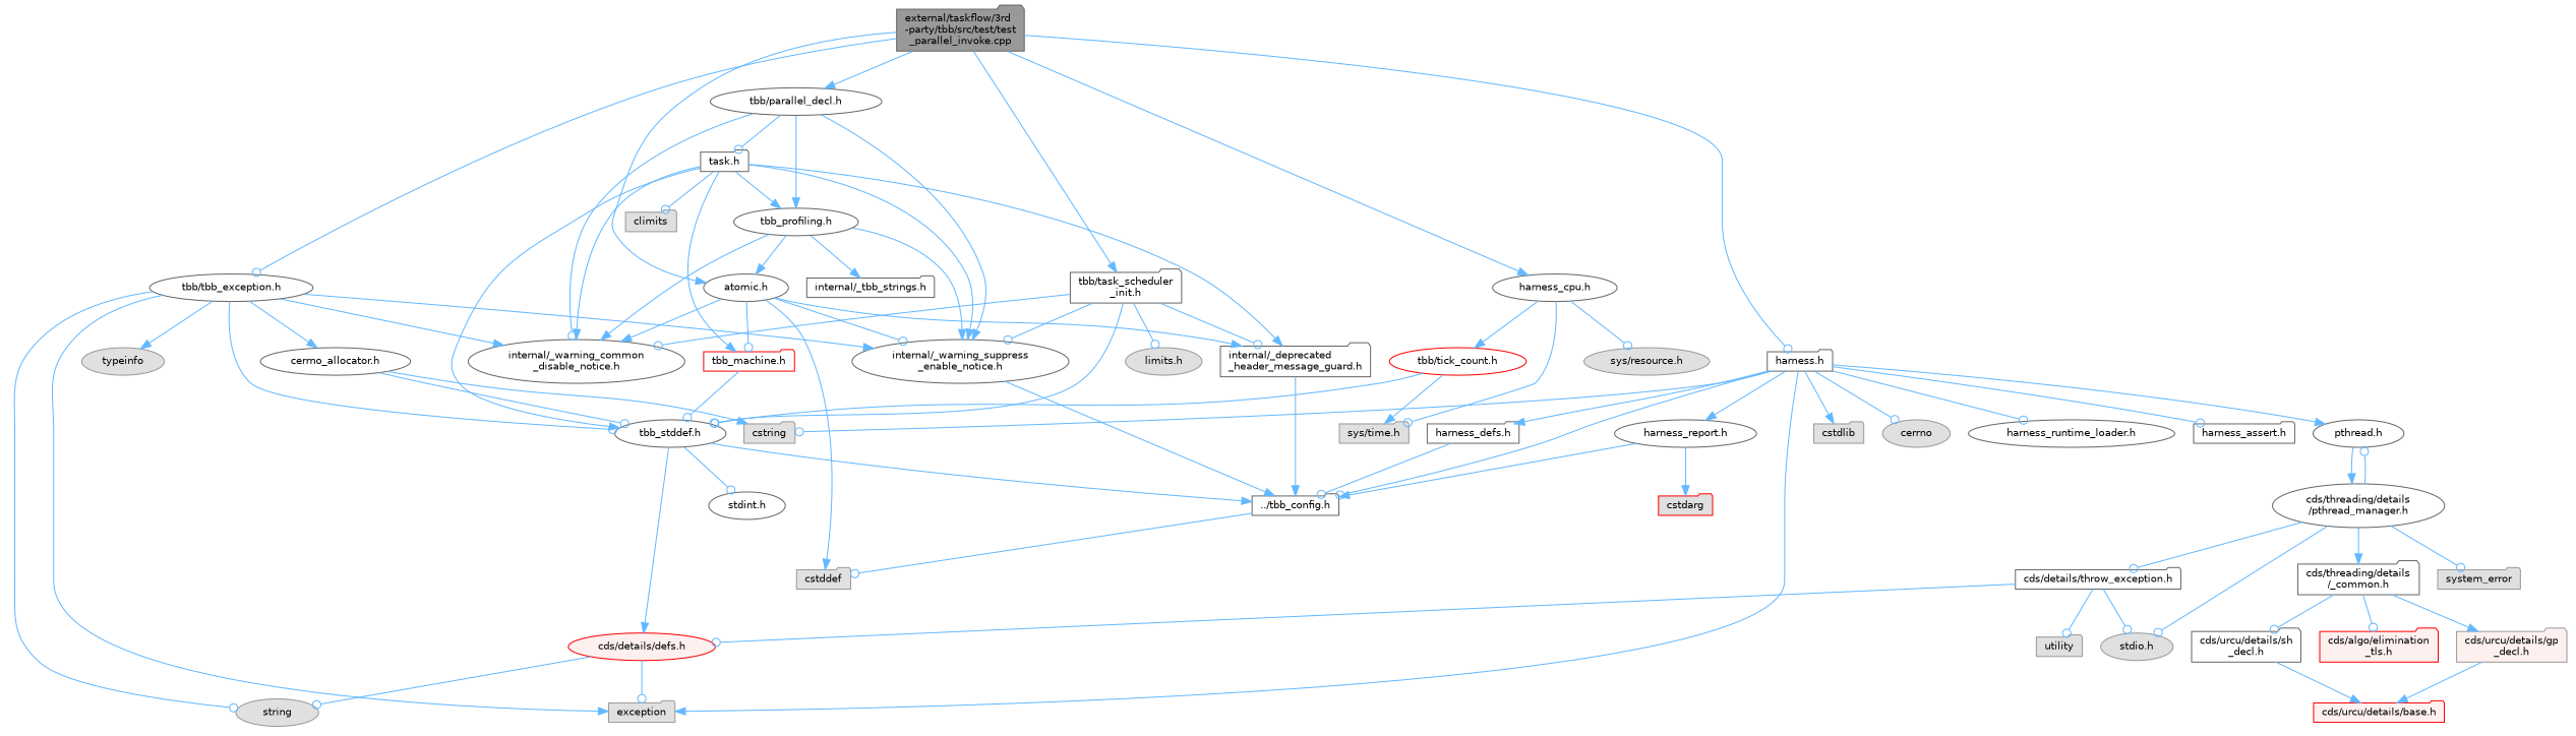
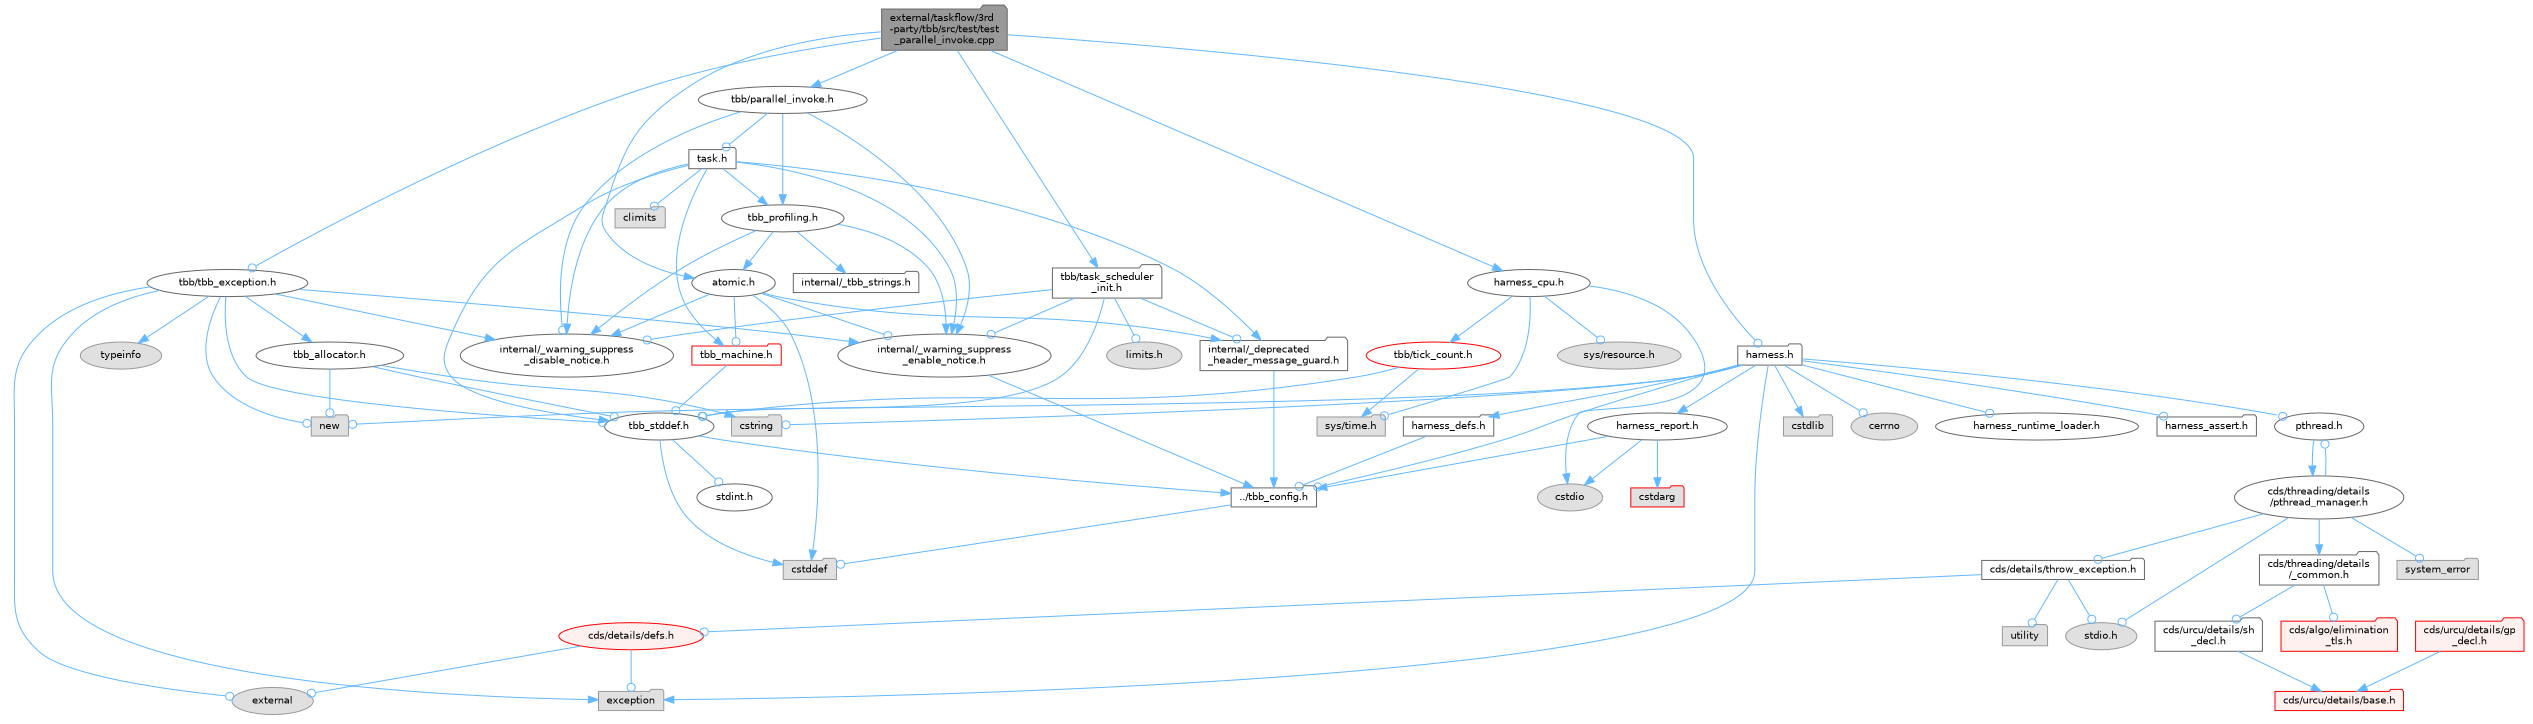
  digraph {
    node [color=grey40 fillcolor=white fontname=Helvetica fontsize=10 shape=folder style=filled]
    edge [arrowhead=normal color=steelblue1 fontname=Helvetica fontsize=10 labelfontname=Helvetica labelfontsize=10 style=solid]
    n1 [color=gray40 fillcolor=grey60 fontcolor=black height=0.2 label="external/taskflow/3rd\l-party/tbb/src/test/test\l_parallel_invoke.cpp" width=0.4]
-   n2 [height=0.2 label="tbb/parallel_decl.h" shape=ellipse width=0.4]
+   n2 [height=0.2 label="tbb/parallel_invoke.h" shape=ellipse width=0.4]
    n3 [height=0.2 label="atomic.h" shape=ellipse width=0.4]
    n4 [height=0.2 label="tbb/task_scheduler\l_init.h" width=0.4]
    n5 [height=0.2 label="tbb/tbb_exception.h" shape=ellipse width=0.4]
    n6 [height=0.2 label="harness.h" width=0.4]
    n7 [height=0.2 label="harness_cpu.h" shape=ellipse width=0.4]
    n8 [height=0.2 label="internal/_warning_suppress\l_enable_notice.h" shape=ellipse width=0.4]
    n9 [height=0.2 label="task.h" width=0.4]
    n10 [height=0.2 label="tbb_profiling.h" shape=ellipse width=0.4]
-   n11 [height=0.2 label="internal/_warning_common\l_disable_notice.h" shape=ellipse width=0.4]
+   n11 [height=0.2 label="internal/_warning_suppress\l_disable_notice.h" shape=ellipse width=0.4]
    n12 [color=grey60 fillcolor="#E0E0E0" height=0.2 label=cstddef width=0.4]
    n13 [height=0.2 label="internal/_deprecated\l_header_message_guard.h" width=0.4]
    n14 [color=red height=0.2 label="tbb_machine.h" width=0.4]
    n15 [height=0.2 label="tbb_stddef.h" shape=ellipse width=0.4]
    n16 [color=grey60 fillcolor="#E0E0E0" height=0.2 label="limits.h" shape=ellipse width=0.4]
    n17 [color=grey60 fillcolor="#E0E0E0" height=0.2 label=exception width=0.4]
-   n19 [color=grey60 fillcolor="#E0E0E0" height=0.2 label=string shape=ellipse width=0.4]
-   n20 [height=0.2 label="cerrno_allocator.h" shape=ellipse width=0.4]
+   n18 [color=grey60 fillcolor="#E0E0E0" height=0.2 label=new width=0.4]
+   n19 [color=grey60 fillcolor="#E0E0E0" height=0.2 label=external shape=ellipse width=0.4]
+   n20 [height=0.2 label="tbb_allocator.h" shape=ellipse width=0.4]
    n21 [color=grey60 fillcolor="#E0E0E0" height=0.2 label=typeinfo shape=ellipse width=0.4]
    n22 [height=0.2 label="../tbb_config.h" width=0.4]
    n23 [color=grey60 fillcolor="#E0E0E0" height=0.2 label=cstring width=0.4]
    n24 [height=0.2 label="harness_defs.h" width=0.4]
    n25 [color=grey60 fillcolor="#E0E0E0" height=0.2 label=cstdlib width=0.4]
    n26 [color=grey60 fillcolor="#E0E0E0" height=0.2 label=cerrno shape=ellipse width=0.4]
    n27 [height=0.2 label="pthread.h" shape=ellipse width=0.4]
    n28 [height=0.2 label="harness_runtime_loader.h" shape=ellipse width=0.4]
    n29 [height=0.2 label="harness_report.h" shape=ellipse width=0.4]
    n30 [height=0.2 label="harness_assert.h" width=0.4]
+   n31 [color=grey60 fillcolor="#E0E0E0" height=0.2 label=cstdio shape=ellipse width=0.4]
    n32 [color=grey60 fillcolor="#E0E0E0" height=0.2 label="sys/time.h" width=0.4]
    n33 [color=grey60 fillcolor="#E0E0E0" height=0.2 label="sys/resource.h" shape=ellipse width=0.4]
    n34 [color=red height=0.2 label="tbb/tick_count.h" shape=ellipse width=0.4]
    n35 [color=grey60 fillcolor="#E0E0E0" height=0.2 label=climits width=0.4]
    n36 [height=0.2 label="internal/_tbb_strings.h" width=0.4]
    n37 [height=0.2 label="stdint.h" shape=ellipse width=0.4]
    n38 [height=0.2 label="cds/threading/details\l/pthread_manager.h" shape=ellipse width=0.4]
    n39 [color=red fillcolor="#E0E0E0" height=0.2 label=cstdarg width=0.4]
    n40 [color=grey60 fillcolor="#E0E0E0" height=0.2 label=system_error width=0.4]
    n41 [color=grey60 fillcolor="#E0E0E0" height=0.2 label="stdio.h" shape=ellipse width=0.4]
    n42 [height=0.2 label="cds/threading/details\l/_common.h" width=0.4]
    n43 [height=0.2 label="cds/details/throw_exception.h" width=0.4]
-   n44 [color=grey60 fillcolor="#FFF0F0" height=0.2 label="cds/urcu/details/gp\l_decl.h" width=0.4]
+   n44 [color=red fillcolor="#FFF0F0" height=0.2 label="cds/urcu/details/gp\l_decl.h" width=0.4]
    n45 [height=0.2 label="cds/urcu/details/sh\l_decl.h" width=0.4]
    n46 [color=red fillcolor="#FFF0F0" height=0.2 label="cds/algo/elimination\l_tls.h" width=0.4]
    n47 [color=red fillcolor="#FFF0F0" height=0.2 label="cds/details/defs.h" shape=ellipse width=0.4]
    n48 [color=grey60 fillcolor="#E0E0E0" height=0.2 label=utility width=0.4]
    n49 [color=red fillcolor="#FFF0F0" height=0.2 label="cds/urcu/details/base.h" width=0.4]
    n1 -> n2
    n1 -> n3
    n1 -> n4
    n1 -> n5 [arrowhead=odot]
    n1 -> n6 [arrowhead=odot]
    n1 -> n7
    n2 -> n8
    n2 -> n9 [arrowhead=odot]
    n2 -> n10
    n2 -> n11 [arrowhead=odot]
    n3 -> n8 [arrowhead=odot]
    n3 -> n11
    n3 -> n12
    n3 -> n13
    n3 -> n14 [arrowhead=odot]
    n4 -> n8 [arrowhead=odot]
    n4 -> n11 [arrowhead=odot]
    n4 -> n13 [arrowhead=odot]
    n4 -> n15 [arrowhead=odot]
    n4 -> n16 [arrowhead=odot]
    n5 -> n8
    n5 -> n11
    n5 -> n15 [arrowhead=odot]
    n5 -> n17
+   n5 -> n18 [arrowhead=odot]
    n5 -> n19 [arrowhead=odot]
    n5 -> n20
    n5 -> n21
    n6 -> n17
+   n6 -> n18 [arrowhead=odot]
    n6 -> n22 [arrowhead=odot]
    n6 -> n23 [arrowhead=odot]
    n6 -> n24
    n6 -> n25
    n6 -> n26 [arrowhead=odot]
-   n6 -> n27
+   n6 -> n27 [arrowhead=odot]
    n6 -> n28 [arrowhead=odot]
    n6 -> n29
    n6 -> n30 [arrowhead=odot]
+   n7 -> n31
    n7 -> n32 [arrowhead=odot]
    n7 -> n33 [arrowhead=odot]
    n7 -> n34
    n8 -> n22
    n9 -> n8
    n9 -> n10
    n9 -> n11
    n9 -> n13
    n9 -> n14
    n9 -> n15
    n9 -> n35 [arrowhead=odot]
    n10 -> n3
    n10 -> n8
    n10 -> n11
    n10 -> n36
    n13 -> n22
    n14 -> n15 [arrowhead=odot]
-   n15 -> n47
+   n15 -> n12
    n15 -> n22
    n15 -> n37 [arrowhead=odot]
    n20 -> n15 [arrowhead=odot]
+   n20 -> n18 [arrowhead=odot]
    n20 -> n23
    n22 -> n12 [arrowhead=odot]
    n24 -> n22 [arrowhead=odot]
    n27 -> n38
    n29 -> n22
+   n29 -> n31
    n29 -> n39
    n34 -> n15 [arrowhead=odot]
    n34 -> n32
    n38 -> n27 [arrowhead=odot]
    n38 -> n40 [arrowhead=odot]
    n38 -> n41 [arrowhead=odot]
    n38 -> n42
    n38 -> n43 [arrowhead=odot]
-   n42 -> n44
    n42 -> n45 [arrowhead=odot]
    n42 -> n46 [arrowhead=odot]
    n43 -> n41 [arrowhead=odot]
    n43 -> n47 [arrowhead=odot]
    n43 -> n48 [arrowhead=odot]
    n44 -> n49
    n45 -> n49
    n47 -> n17 [arrowhead=odot]
    n47 -> n19 [arrowhead=odot]
  }
